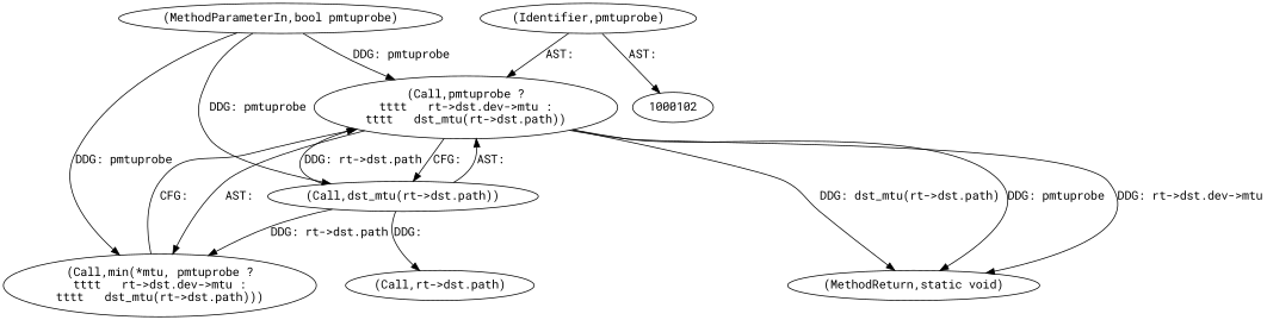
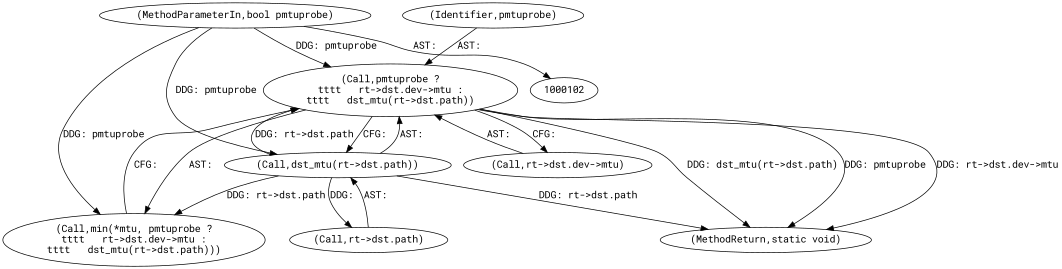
  digraph {
    fontname="Roboto Mono"
    node [fontname="Roboto Mono"]
    edge [fontname="Roboto Mono"]
    n1 [label="(Call,pmtuprobe ?\n\t\t\t\t   rt->dst.dev->mtu :\n\t\t\t\t   dst_mtu(rt->dst.path))"]
    n2 [label="(Call,dst_mtu(rt->dst.path))"]
+   n3 [label="(Call,rt->dst.dev->mtu)"]
    n4 [label="(Call,min(*mtu, pmtuprobe ?\n\t\t\t\t   rt->dst.dev->mtu :\n\t\t\t\t   dst_mtu(rt->dst.path)))"]
    n5 [label="(MethodReturn,static void)"]
    n6 [label="(Call,rt->dst.path)"]
    n7 [label="(MethodParameterIn,bool pmtuprobe)"]
    1000102
    n9 [label="(Identifier,pmtuprobe)"]
    n1 -> n2 [label="CFG: "]
+   n1 -> n3 [label="CFG: "]
    n1 -> n4 [label="AST: "]
    n1 -> n5 [label="DDG: dst_mtu(rt->dst.path)"]
    n1 -> n5 [label="DDG: pmtuprobe"]
    n1 -> n5 [label="DDG: rt->dst.dev->mtu"]
    n2 -> n1 [label="AST: "]
    n2 -> n1 [label="DDG: rt->dst.path"]
    n2 -> n4 [label="DDG: rt->dst.path"]
+   n2 -> n5 [label="DDG: rt->dst.path"]
    n2 -> n6 [label="DDG: "]
+   n3 -> n1 [label="AST: "]
    n4 -> n1 [label="CFG: "]
+   n6 -> n2 [label="AST: "]
    n7 -> n1 [label="DDG: pmtuprobe"]
    n7 -> n2 [label="DDG: pmtuprobe"]
    n7 -> n4 [label="DDG: pmtuprobe"]
-   n9 -> 1000102 [label="AST: "]
+   n7 -> 1000102 [label="AST: "]
    n9 -> n1 [label="AST: "]
  }
